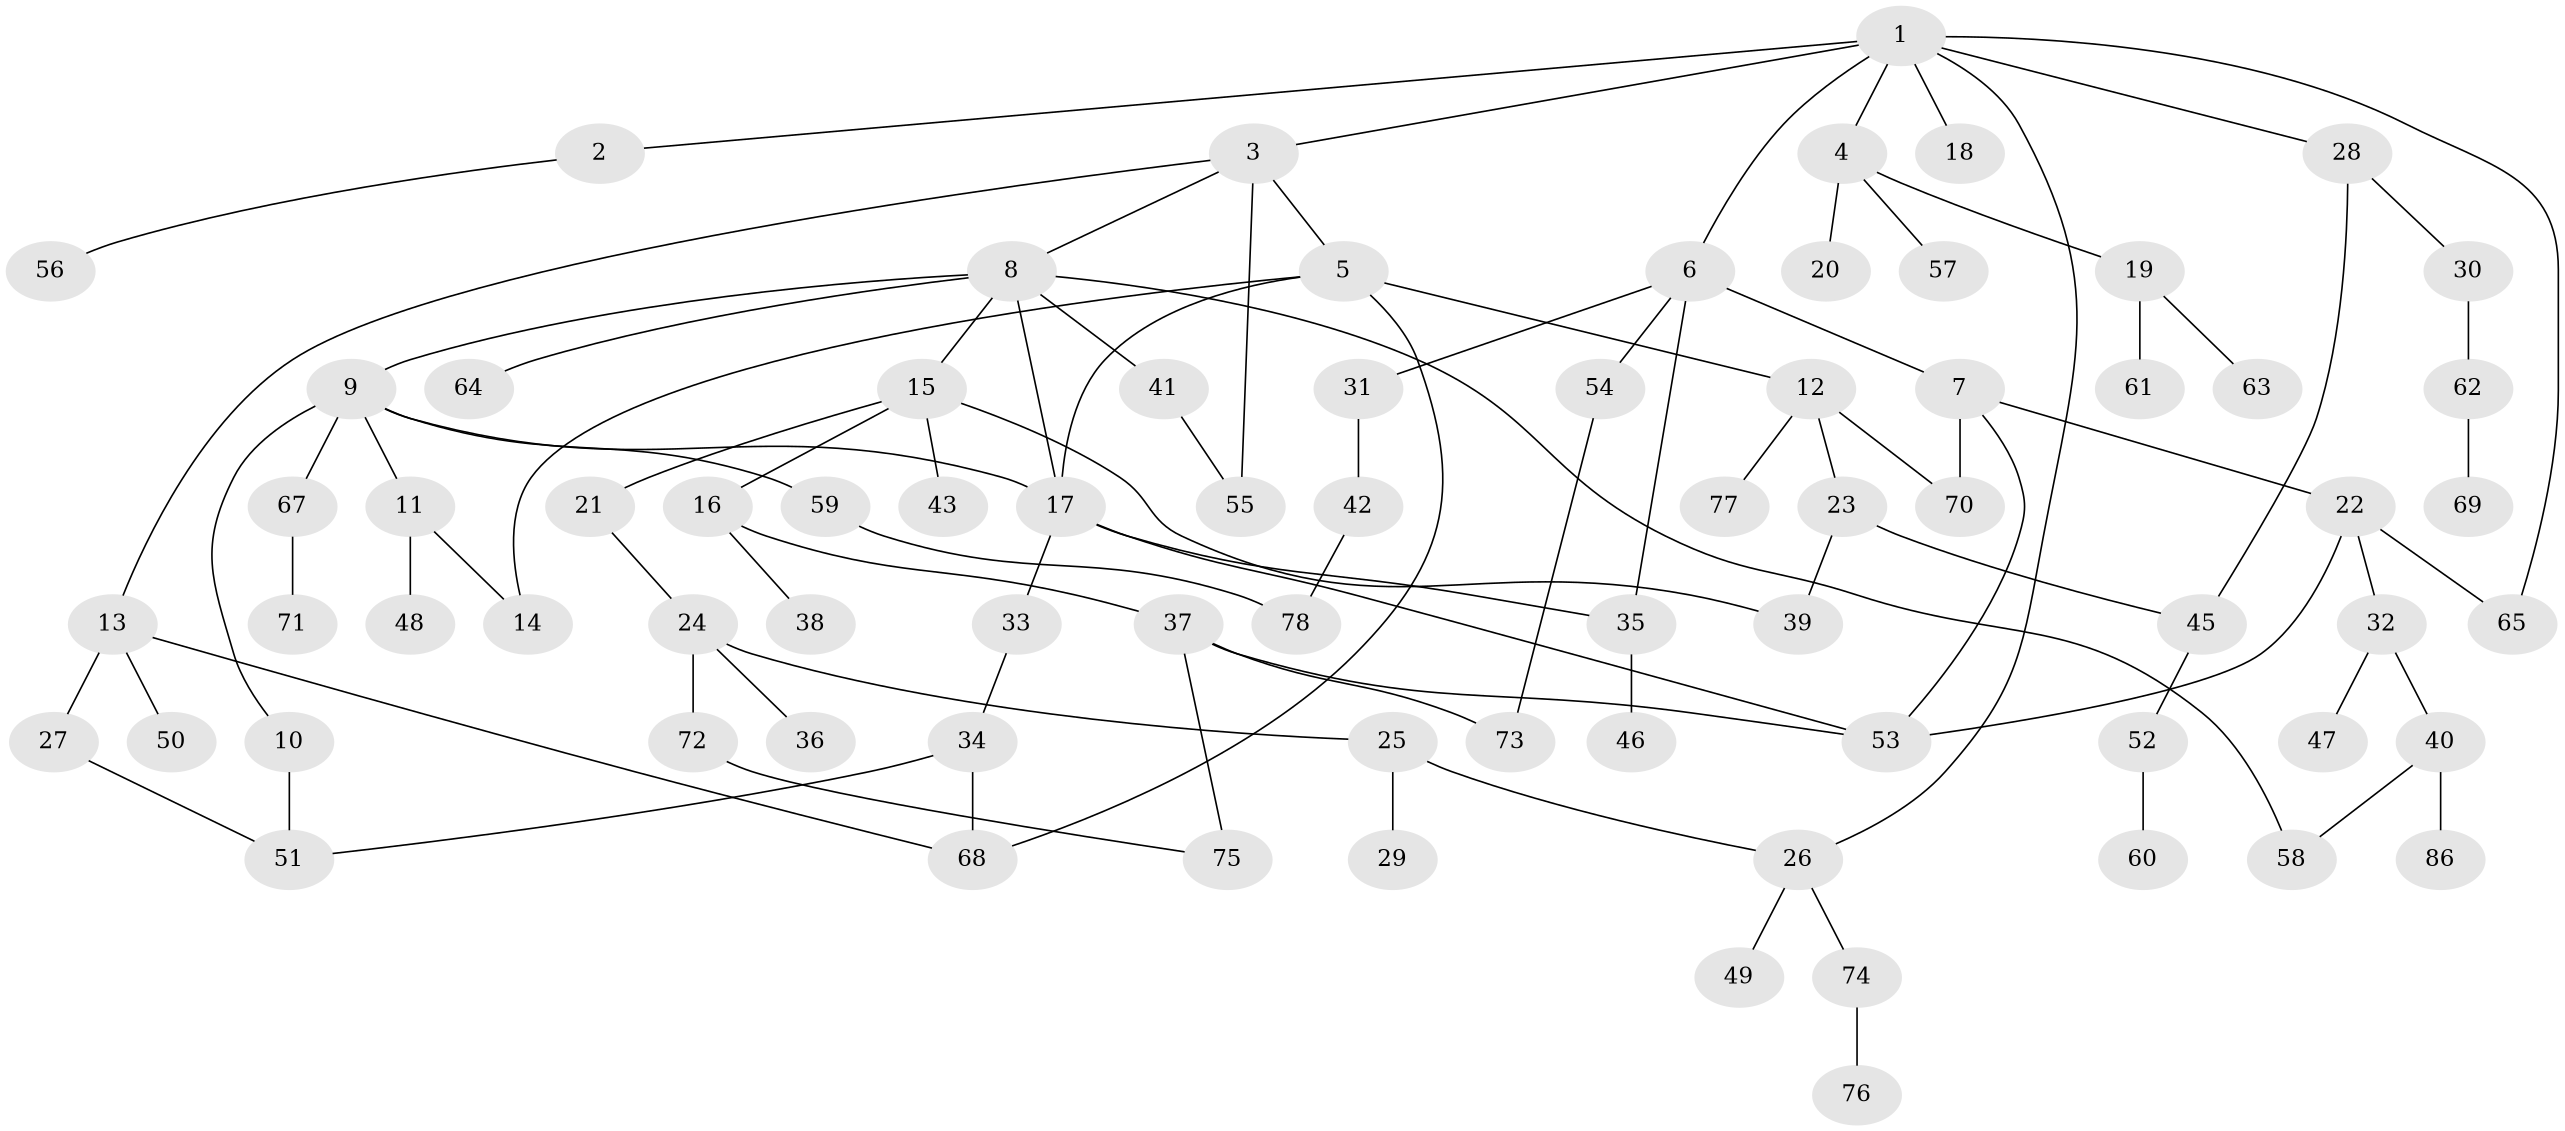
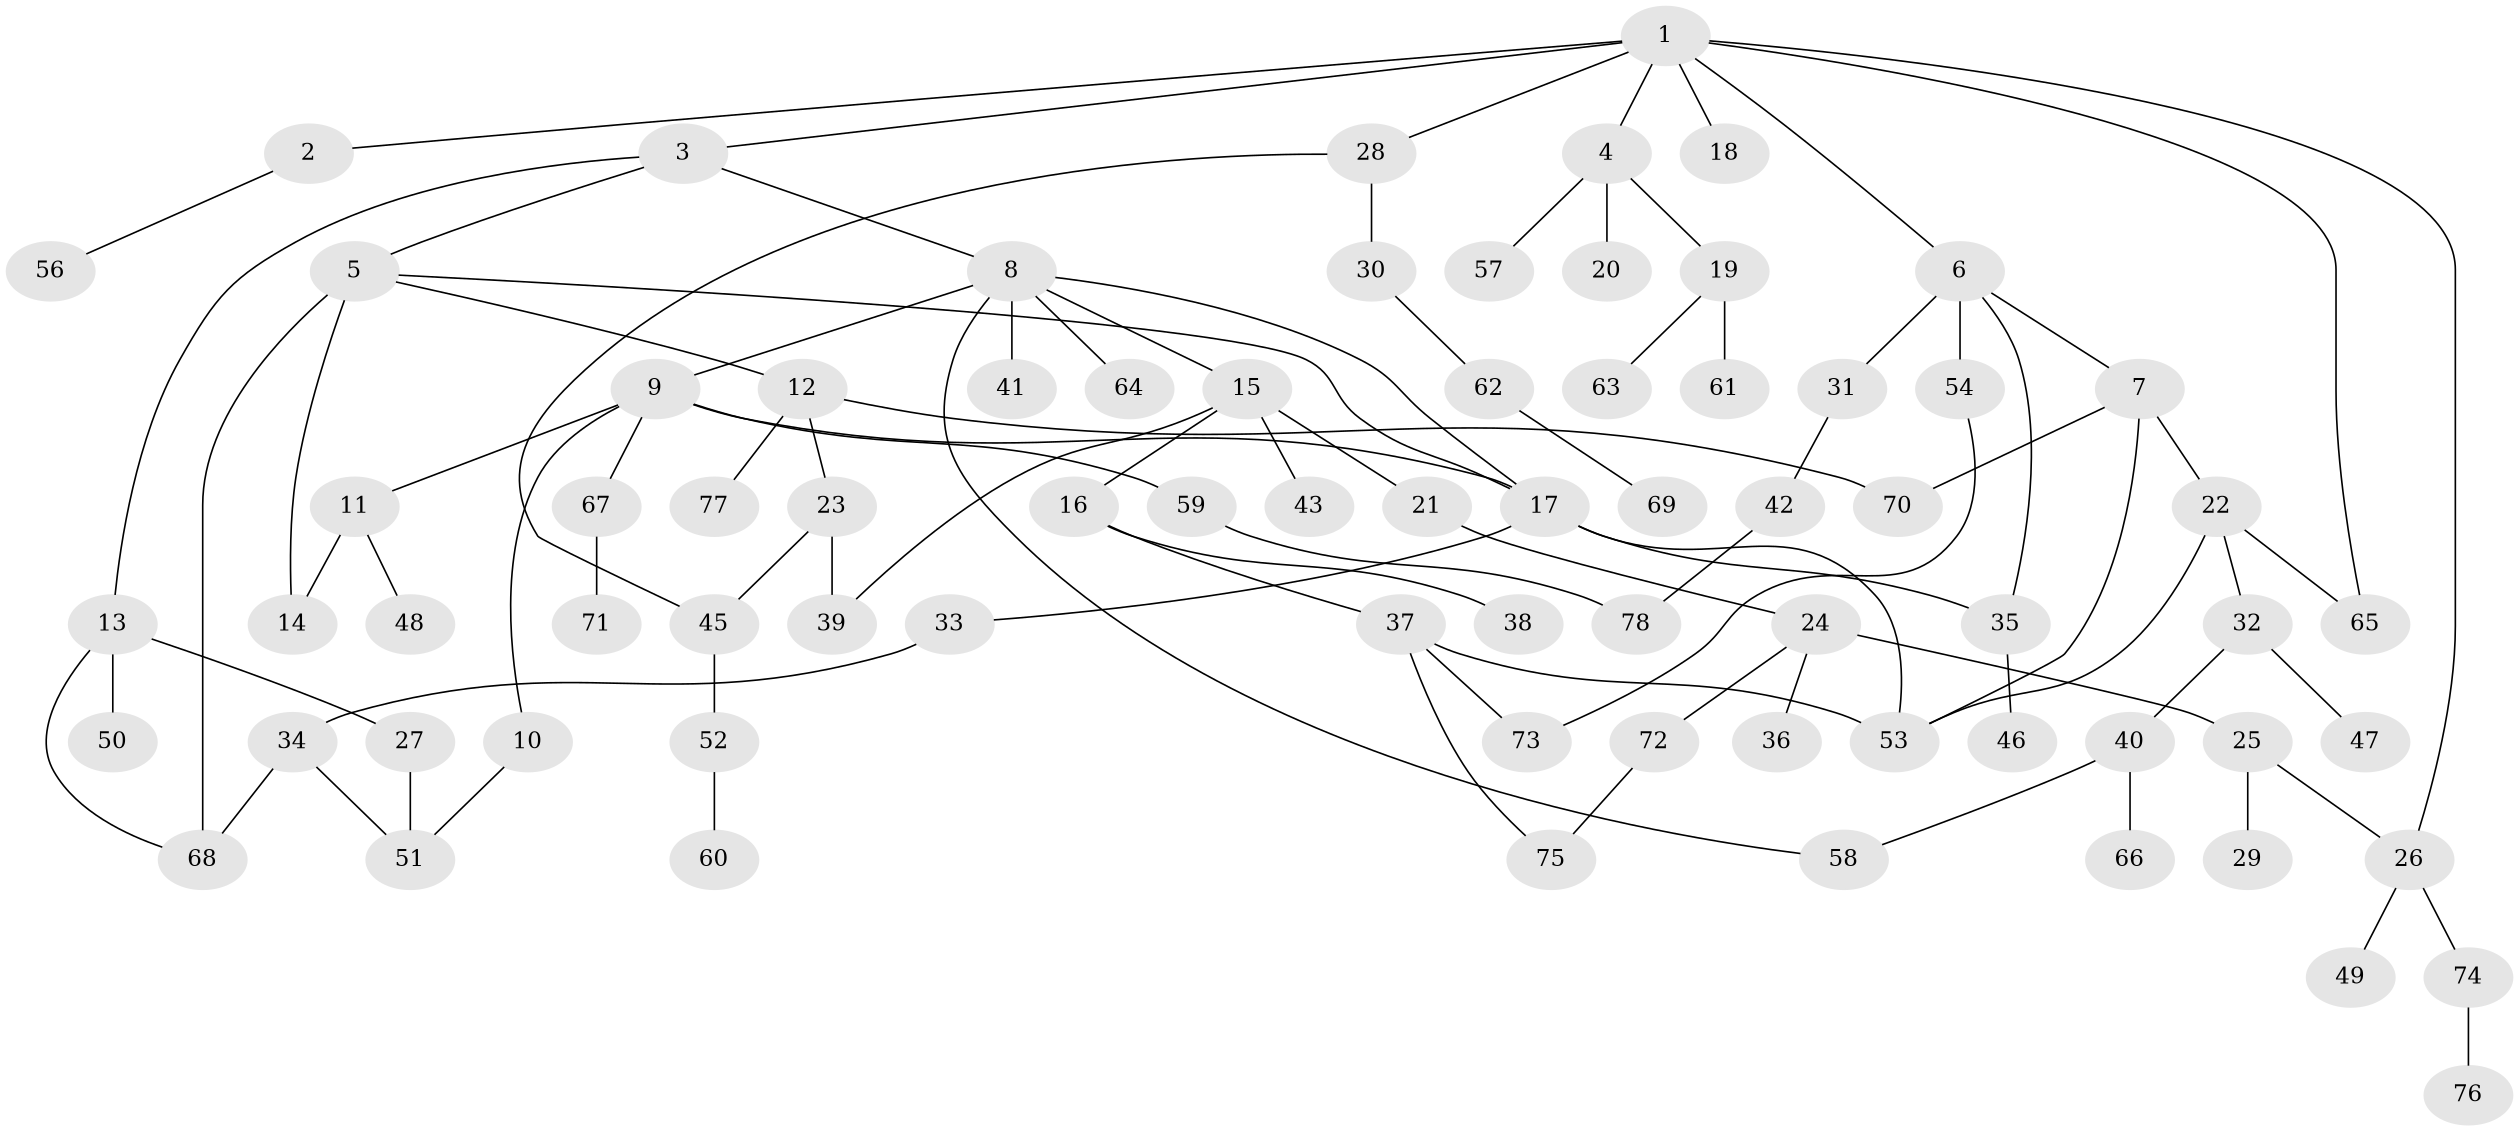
  graph {
    node [color=gray90 style=filled]
    1
    2
    3
    4
    6
    18
    26
    28
    65
    56
    5
    8
    13
-   55
    19
    20
    57
    7
    31
    35
    54
    49
    74
    45
    30
    12
    14
    17
    68
    9
    15
    41
    58
    64
    27
    50
    61
    63
    70
    23
    77
    53
    33
    22
    42
    46
    73
    32
    10
    11
    59
    67
    16
    21
    39
    43
    51
    48
    78
    71
    37
    38
    24
    75
    34
    25
    36
    72
    40
    47
    52
    29
    76
    62
    69
-   66 [label=86]
+   66
    60
    1 -- 2
    1 -- 3
    1 -- 4
    1 -- 6
    1 -- 18
    1 -- 26
    1 -- 28
    1 -- 65
    2 -- 56
    3 -- 5
    3 -- 8
    3 -- 13
-   3 -- 55
    4 -- 19
    4 -- 20
    4 -- 57
    6 -- 7
    6 -- 31
    6 -- 35
    6 -- 54
    26 -- 49
    26 -- 74
    28 -- 45
    28 -- 30
    5 -- 12
    5 -- 14
    5 -- 17
    5 -- 68
    8 -- 17
    8 -- 9
    8 -- 15
    8 -- 41
    8 -- 58
    8 -- 64
    13 -- 68
    13 -- 27
    13 -- 50
    19 -- 61
    19 -- 63
    7 -- 70
    7 -- 53
    7 -- 22
    31 -- 42
    35 -- 46
    54 -- 73
    74 -- 76
    45 -- 52
    30 -- 62
    12 -- 70
    12 -- 23
    12 -- 77
    17 -- 35
    17 -- 53
    17 -- 33
    9 -- 17
    9 -- 10
    9 -- 11
    9 -- 59
    9 -- 67
    15 -- 16
    15 -- 21
    15 -- 39
    15 -- 43
-   41 -- 55
    27 -- 51
    23 -- 45
    23 -- 39
    33 -- 34
    22 -- 65
    22 -- 53
    22 -- 32
    42 -- 78
    32 -- 40
    32 -- 47
    10 -- 51
    11 -- 14
    11 -- 48
    59 -- 78
    67 -- 71
    16 -- 37
    16 -- 38
    21 -- 24
    37 -- 53
    37 -- 73
    37 -- 75
    24 -- 25
    24 -- 36
    24 -- 72
    34 -- 68
    34 -- 51
    25 -- 26
    25 -- 29
    72 -- 75
    40 -- 58
    40 -- 66
    52 -- 60
    62 -- 69
  }
